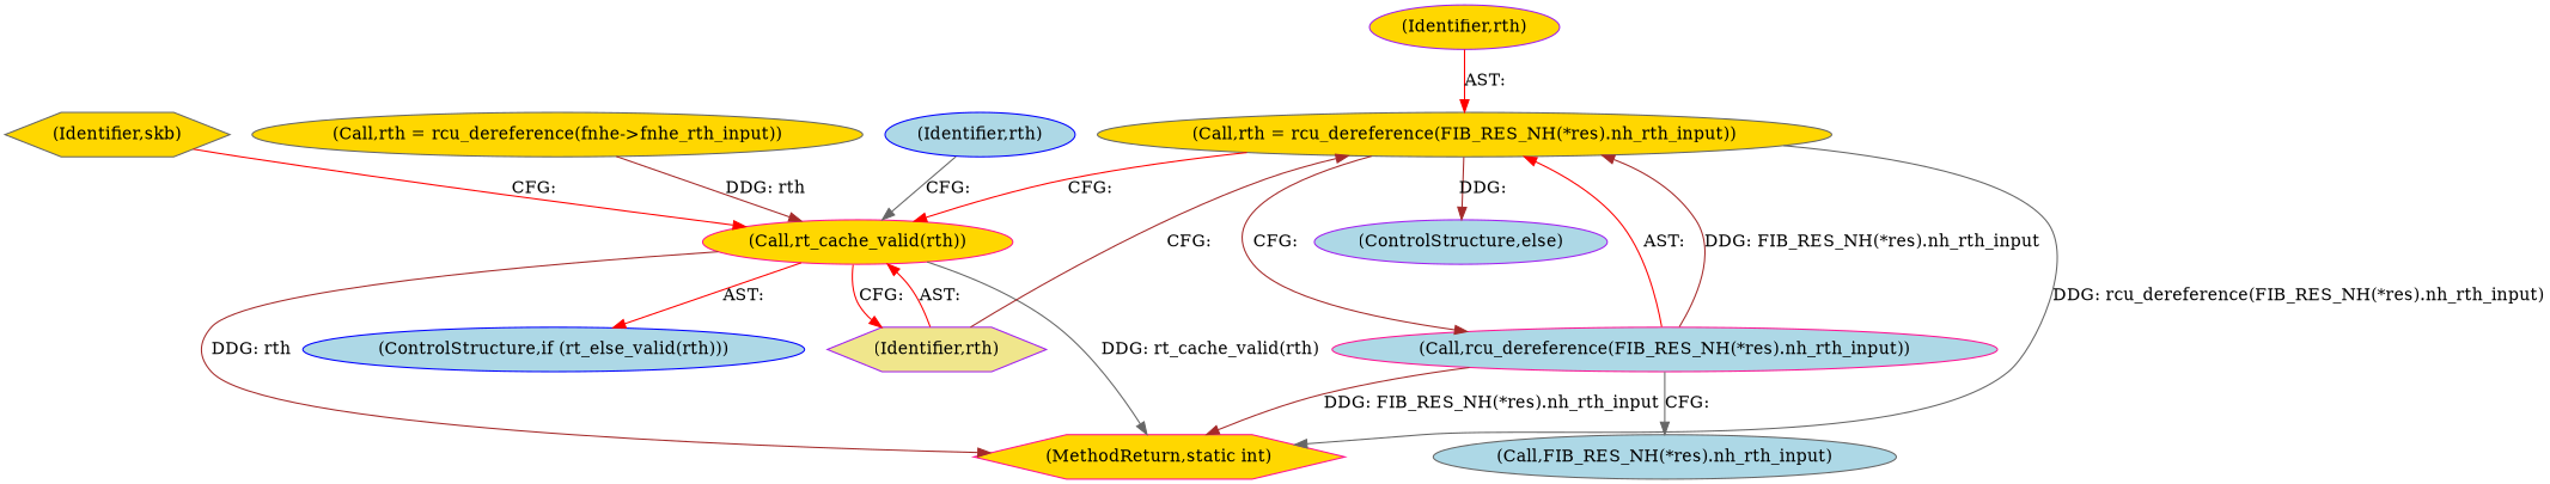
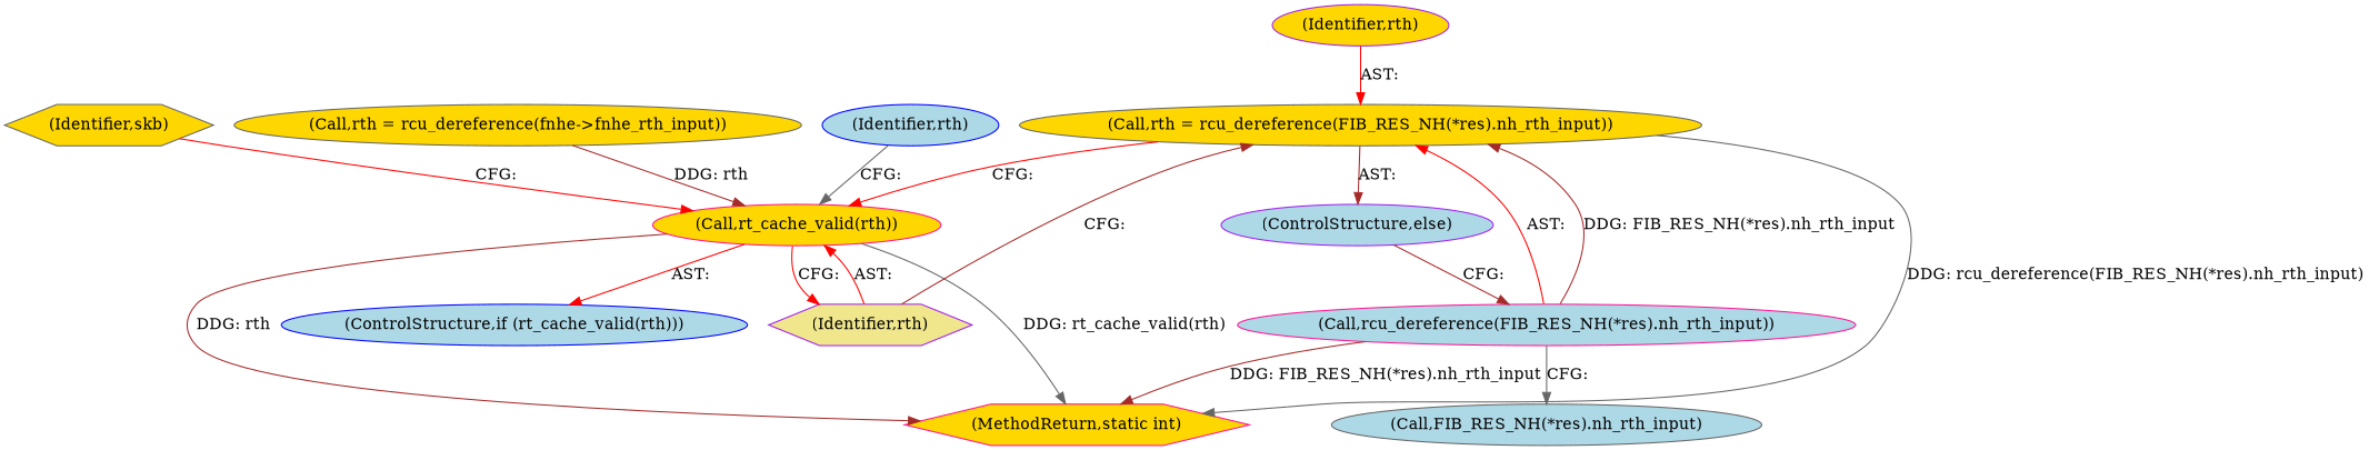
  digraph {
    node [color=gray40 fillcolor=gold shape=ellipse style=filled]
    edge [color=brown]
    n1 [label="(Call,rth = rcu_dereference(FIB_RES_NH(*res).nh_rth_input))"]
    n2 [color=deeppink fillcolor=lightblue label="(Call,rcu_dereference(FIB_RES_NH(*res).nh_rth_input))"]
    n3 [color=deeppink label="(Call,rt_cache_valid(rth))"]
    n4 [color=deeppink label="(MethodReturn,static int)" shape=hexagon]
    n5 [color=purple fillcolor=lightblue label="(ControlStructure,else)"]
    n6 [fillcolor=lightblue label="(Call,FIB_RES_NH(*res).nh_rth_input)"]
-   n7 [color=blue fillcolor=lightblue label="(ControlStructure,if (rt_else_valid(rth)))"]
+   n7 [color=blue fillcolor=lightblue label="(ControlStructure,if (rt_cache_valid(rth)))"]
    n8 [color=purple fillcolor=khaki label="(Identifier,rth)" shape=hexagon]
    n9 [label="(Call,rth = rcu_dereference(fnhe->fnhe_rth_input))"]
    n10 [color=purple label="(Identifier,rth)"]
    n11 [color=blue fillcolor=lightblue label="(Identifier,rth)"]
    n12 [label="(Identifier,skb)" shape=hexagon]
-   n1 -> n2 [label="CFG: "]
+   n5 -> n2 [label="CFG: "]
    n1 -> n3 [color=red label="CFG: "]
    n1 -> n4 [color=gray40 label="DDG: rcu_dereference(FIB_RES_NH(*res).nh_rth_input)"]
-   n1 -> n5 [label="DDG: "]
+   n1 -> n5 [label="AST: "]
    n2 -> n1 [color=red label="AST: "]
    n2 -> n1 [label="DDG: FIB_RES_NH(*res).nh_rth_input"]
    n2 -> n4 [label="DDG: FIB_RES_NH(*res).nh_rth_input"]
    n2 -> n6 [color=gray40 label="CFG: "]
    n3 -> n4 [label="DDG: rth"]
    n3 -> n4 [color=gray40 label="DDG: rt_cache_valid(rth)"]
    n3 -> n7 [color=red label="AST: "]
    n3 -> n8 [color=red label="CFG: "]
    n8 -> n1 [label="CFG: "]
    n8 -> n3 [color=red label="AST: "]
    n9 -> n3 [label="DDG: rth"]
    n10 -> n1 [color=red label="AST: "]
    n11 -> n3 [color=gray40 label="CFG: "]
    n12 -> n3 [color=red label="CFG: "]
  }
